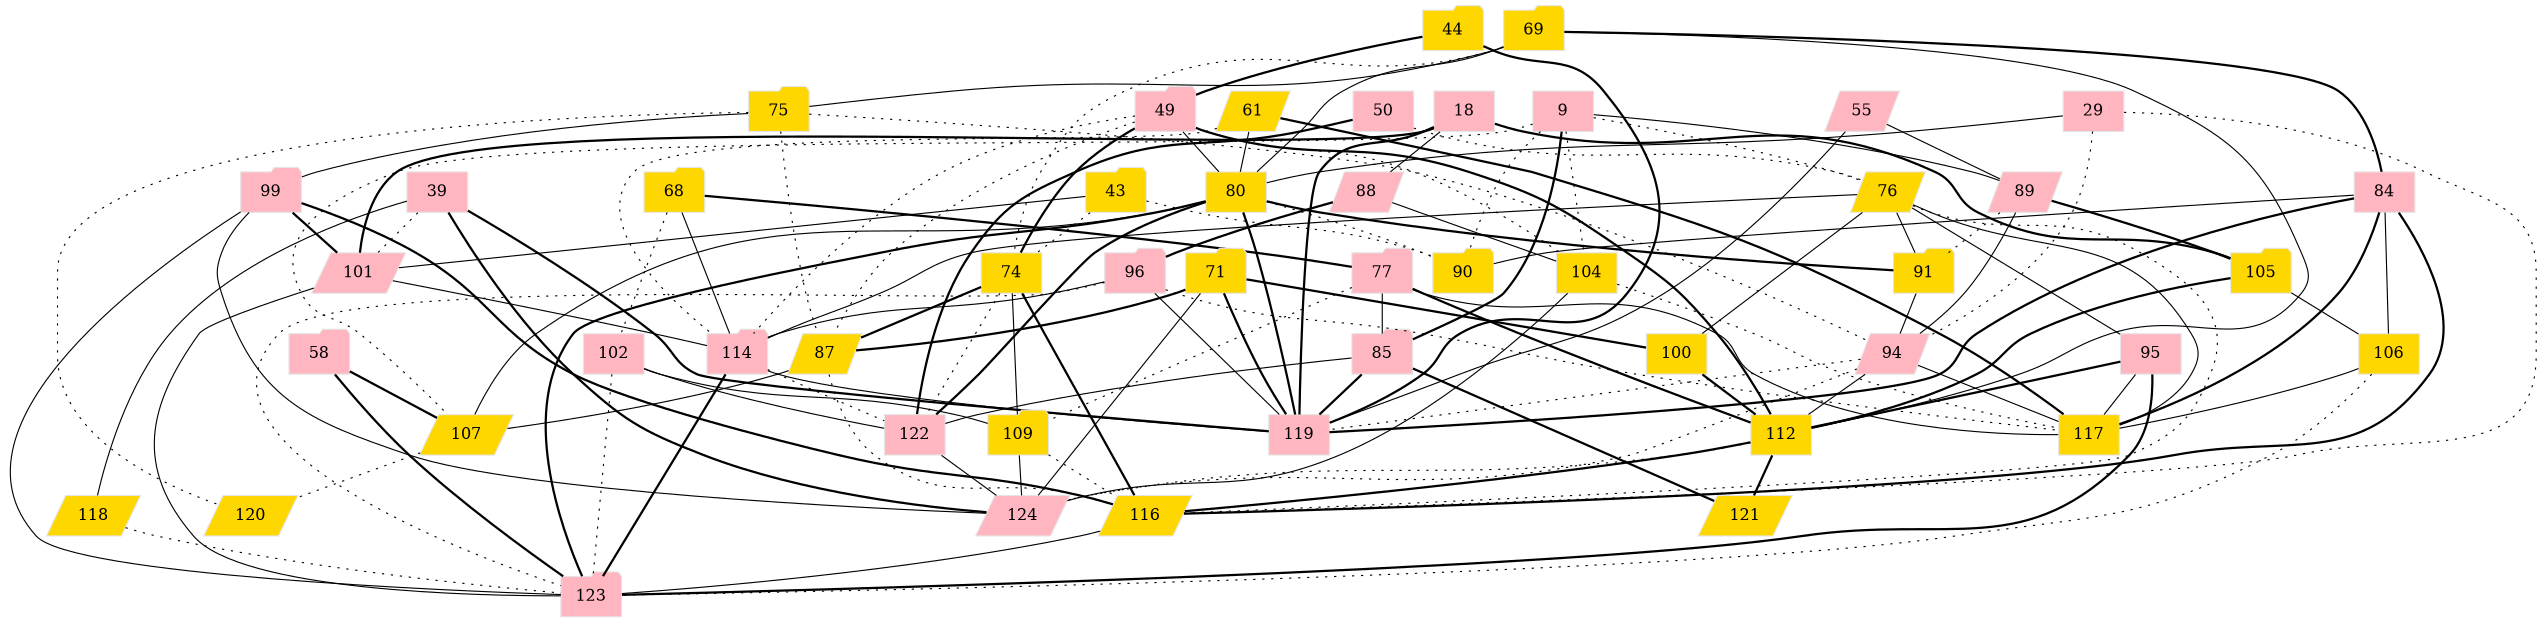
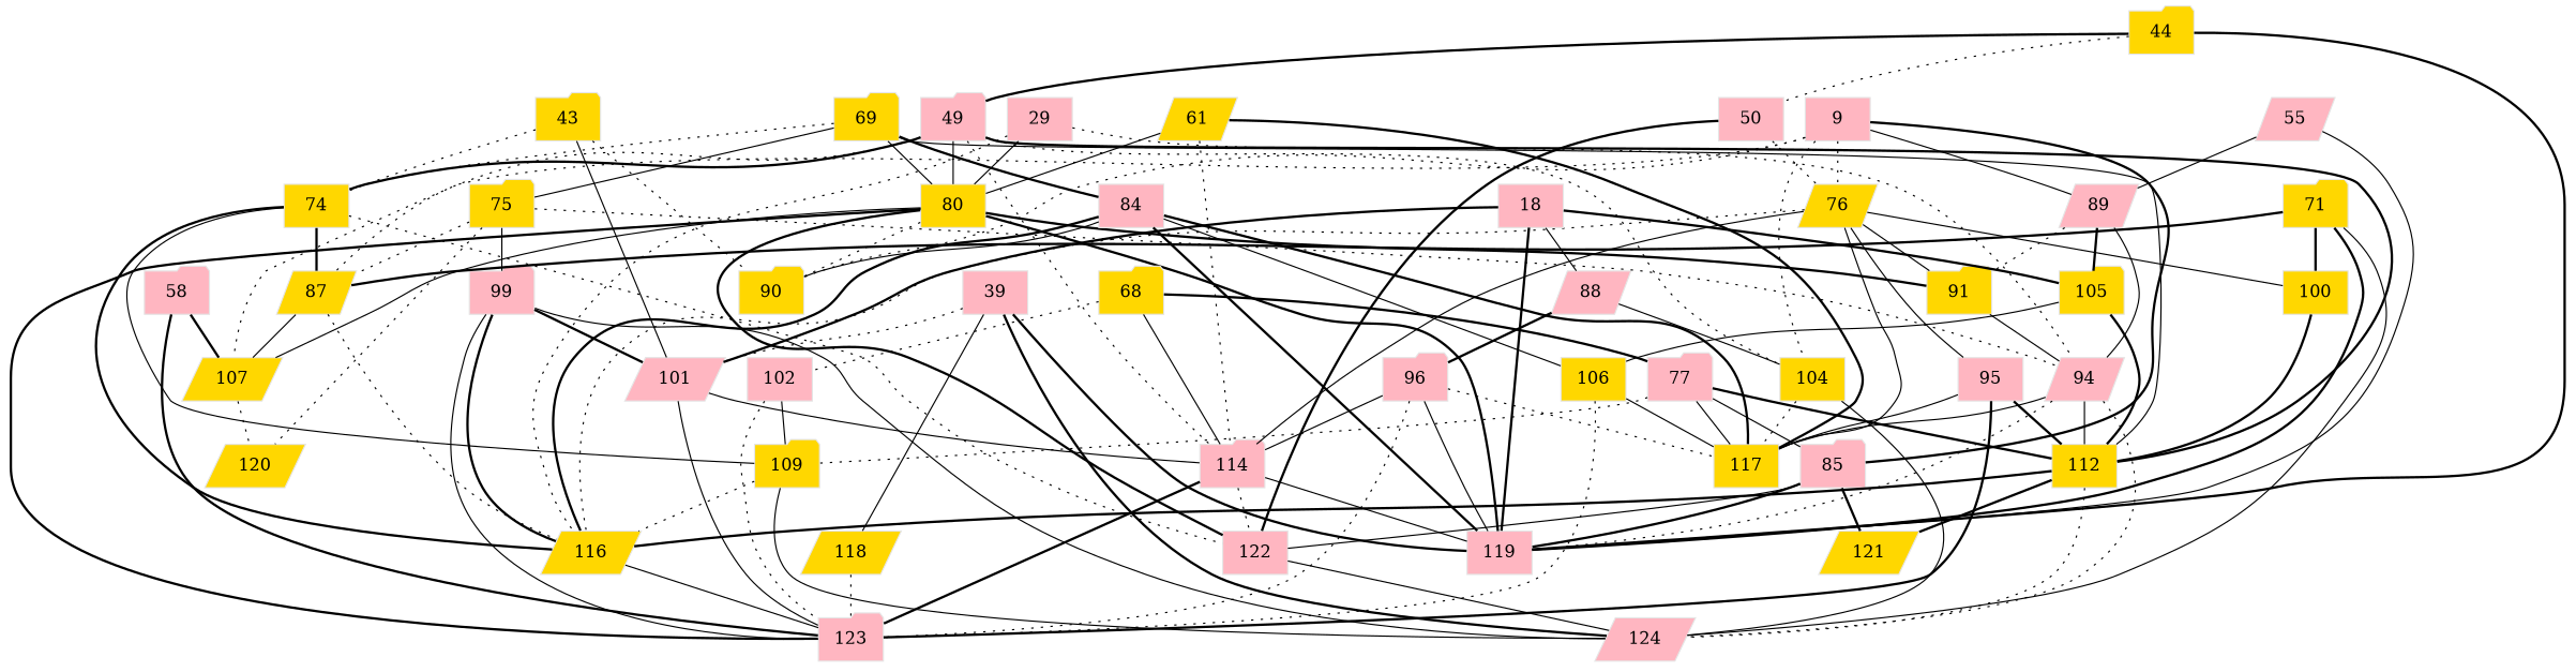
  graph {
    node [color=gray90 fillcolor=gold shape=folder style=filled]
    edge [style=solid]
    76 [shape=parallelogram super="+62+72"]
    116 [shape=parallelogram super="+38+27+67+113"]
    114 [fillcolor=lightpink super="+110"]
    117 [shape=box super="+63"]
    100 [shape=box]
    91 [super="+65+83"]
    95 [fillcolor=lightpink shape=box super="+54+30+93"]
    9 [fillcolor=lightpink shape=box]
    85 [fillcolor=lightpink super="+14+26"]
    89 [fillcolor=lightpink shape=parallelogram super="+86"]
    90 [super="+3+13"]
    104 [shape=box super="+5+78"]
    107 [shape=parallelogram super="+4"]
    119 [fillcolor=lightpink shape=box super="+77+2+17"]
    122 [fillcolor=lightpink shape=box super="+115"]
    121 [shape=parallelogram]
    105 [super="+11"]
    94 [fillcolor=lightpink shape=parallelogram super="+22+20+24"]
    124 [fillcolor=lightpink shape=parallelogram super="+31+34"]
    120 [shape=parallelogram]
    88 [fillcolor=lightpink shape=parallelogram super="+1"]
    96 [fillcolor=lightpink super="+82"]
    18 [fillcolor=lightpink shape=box]
    101 [fillcolor=lightpink shape=parallelogram super="+57"]
    123 [fillcolor=lightpink super="+103+92+111"]
    112 [shape=box super="+81+64+59"]
    106 [shape=box]
    80 [shape=box super="+25+56"]
    29 [fillcolor=lightpink shape=box]
    39 [fillcolor=lightpink shape=box]
    118 [shape=parallelogram]
    74 [shape=box super="+52"]
    87 [shape=parallelogram super="+60"]
    109 [super="+70+108"]
    43
    44 [super="+12"]
    49 [fillcolor=lightpink super="+35+33"]
    50 [fillcolor=lightpink shape=box]
    55 [fillcolor=lightpink shape=parallelogram]
    58 [fillcolor=lightpink]
    61 [shape=parallelogram]
    68
    n43 [fillcolor=lightpink label=77]
    102 [fillcolor=lightpink shape=box super="+98"]
    69 [super="+19"]
    75 [super="+46"]
    84 [fillcolor=lightpink shape=box super="+7+40"]
    99 [fillcolor=lightpink super="+53"]
    71 [super="+28"]
    76 -- 116 [style=dotted weight=3]
    76 -- 114
    76 -- 117 [weight=2]
    76 -- 100
    76 -- 91
    76 -- 95
    116 -- 123 [weight=2]
    114 -- 119 [weight=2]
    114 -- 122 [style=dotted weight=2]
    114 -- 123 [style=bold]
    100 -- 112 [style=bold]
    91 -- 94
    95 -- 117 [weight=3]
    95 -- 123 [style=bold weight=3]
    95 -- 112 [style=bold weight=2]
    9 -- 76 [style=dotted weight=2]
    9 -- 85 [style=bold]
    9 -- 89
    9 -- 90 [style=dotted]
    9 -- 104 [style=dotted]
    9 -- 107 [style=dotted]
    85 -- 119 [style=bold]
    85 -- 122 [weight=2]
    85 -- 121 [style=bold]
    89 -- 91 [style=dotted]
    89 -- 105 [style=bold]
    89 -- 94 [weight=2]
    104 -- 117 [style=dotted]
    104 -- 124
    107 -- 120 [style=dotted]
    122 -- 124
    105 -- 112 [style=bold weight=2]
    105 -- 106
    94 -- 117
    94 -- 119 [style=dotted weight=2]
    94 -- 124 [style=dotted]
    94 -- 112
    88 -- 104
    88 -- 96 [style=bold weight=2]
    96 -- 114
    96 -- 117 [style=dotted]
    96 -- 119
    96 -- 123 [style=dotted weight=2]
    18 -- 119 [style=bold]
    18 -- 105 [style=bold]
    18 -- 88
    18 -- 101 [style=bold]
    101 -- 114
    101 -- 123
    112 -- 116 [style=bold]
    112 -- 121 [style=bold]
    112 -- 124 [style=dotted]
    106 -- 117
    106 -- 123 [style=dotted]
    80 -- 91 [style=bold]
    80 -- 90 [style=dotted weight=2]
    80 -- 107 [weight=2]
    80 -- 119 [style=bold weight=3]
    80 -- 122 [style=bold]
    80 -- 123 [style=bold]
    29 -- 116 [style=dotted]
    29 -- 94 [style=dotted]
    29 -- 80
    39 -- 119 [style=bold]
    39 -- 124 [style=bold]
    39 -- 101 [style=dotted weight=2]
    39 -- 118
    118 -- 123 [style=dotted]
    74 -- 116 [style=bold]
    74 -- 122 [style=dotted]
    74 -- 87 [style=bold weight=2]
    74 -- 109
    87 -- 116 [style=dotted]
    87 -- 107 [weight=3]
    109 -- 116 [style=dotted weight=4]
    109 -- 124
    43 -- 90 [style=dotted]
    43 -- 101
    43 -- 74 [style=dotted]
    44 -- 119 [style=bold weight=2]
    44 -- 49 [style=bold]
+   44 -- 50 [style=dotted]
    49 -- 114 [style=dotted]
    49 -- 104 [style=dotted]
    49 -- 112 [style=bold weight=2]
    49 -- 80 [weight=3]
    49 -- 74 [style=bold weight=2]
    49 -- 87 [style=dotted]
    50 -- 76 [style=dotted]
    50 -- 122 [style=bold]
    55 -- 89
    55 -- 119
    58 -- 107 [style=bold]
    58 -- 123 [style=bold]
    61 -- 114 [style=dotted]
    61 -- 117 [style=bold]
    61 -- 80
    68 -- 114
    68 -- n43 [style=bold]
    68 -- 102 [style=dotted]
    n43 -- 117
    n43 -- 85
    n43 -- 112 [style=bold]
    n43 -- 109 [style=dotted weight=2]
-   102 -- 122 [weight=2]
    102 -- 123 [style=dotted]
    102 -- 109
    69 -- 112
    69 -- 80
    69 -- 74 [style=dotted]
    69 -- 75
    69 -- 84 [style=bold]
    75 -- 94 [style=dotted weight=2]
    75 -- 120 [style=dotted]
    75 -- 87 [style=dotted]
    75 -- 99 [weight=2]
    84 -- 116 [style=bold weight=2]
    84 -- 117 [style=bold]
    84 -- 90
    84 -- 119 [style=bold]
    84 -- 106
    99 -- 116 [style=bold]
    99 -- 124
    99 -- 101 [style=bold weight=2]
    99 -- 123
    71 -- 100 [style=bold weight=2]
    71 -- 119 [style=bold]
    71 -- 124
    71 -- 87 [style=bold]
  }
